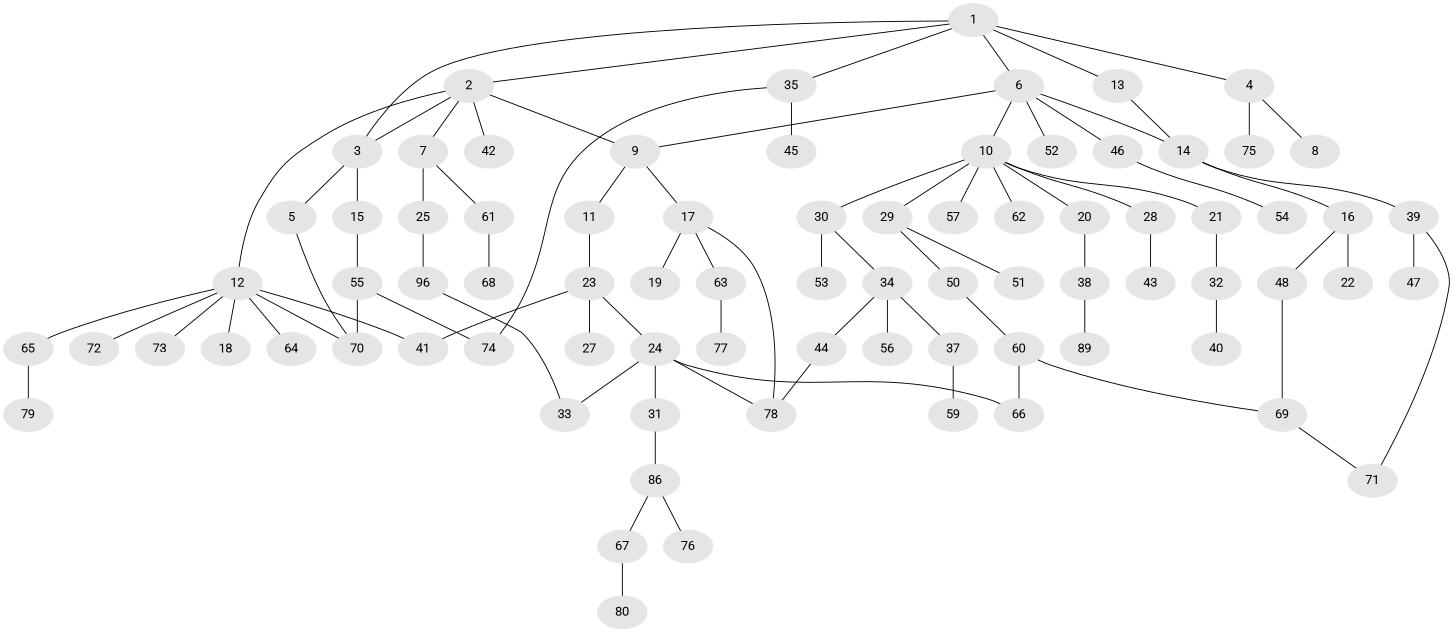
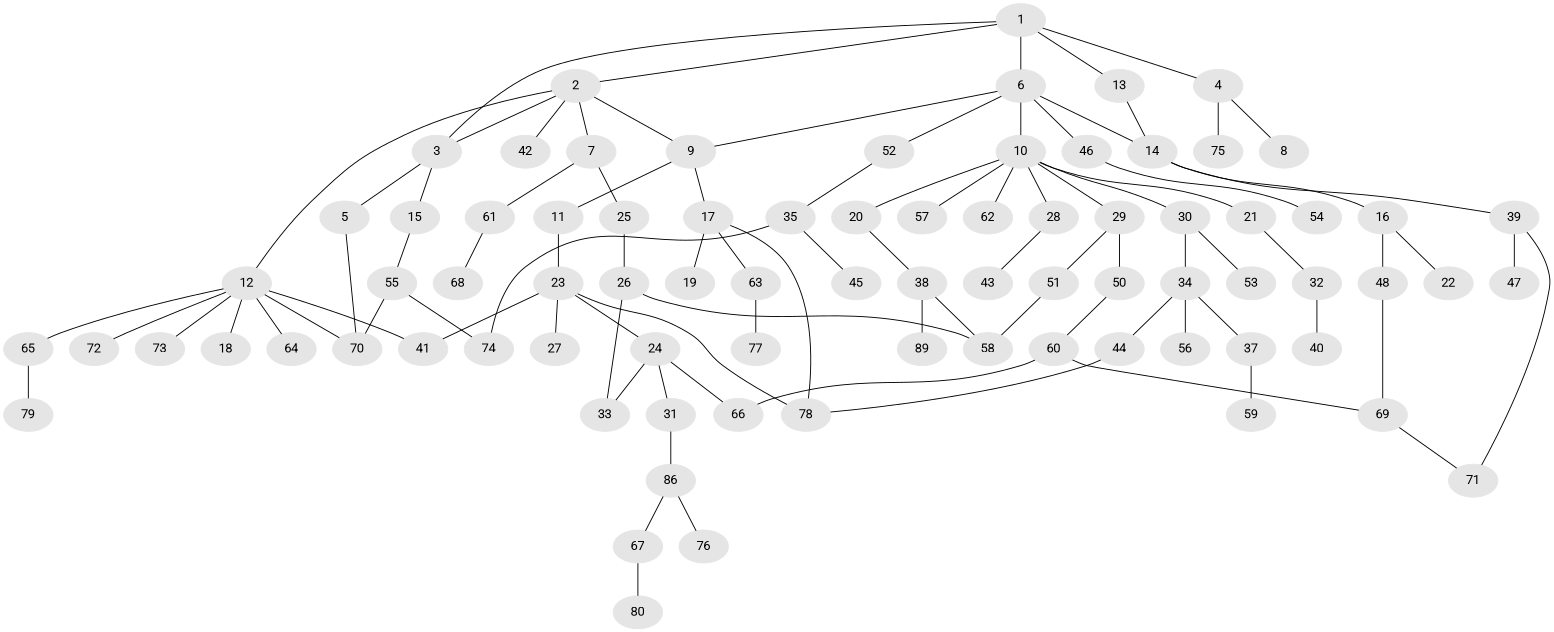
  graph {
    fontname=Roboto
    node [color=gray90 fontname=Roboto style=filled]
    edge [fontname=Roboto]
    1
    2
    3
    4
    6
    13
    35
    7
    9
    12
    42
    5
    15
    8
    75
    10
    14
    46
    52
    45
    74
    25
    61
    11
    17
    70
    18
    41
    64
    65
    72
    73
    55
    20
    21
    28
    29
    30
    57
    62
    16
    39
    54
-   26 [label=96]
+   26
    68
    23
    19
    63
    78
    38
    32
    43
    50
    51
    34
    53
    24
    27
    79
    22
    48
    47
    71
    69
    77
+   58
    n67 [label=89]
    40
    31
    33
    66
    n72 [label=86]
    60
    37
    44
    56
    67
    76
    59
    80
    1 -- 2
    1 -- 3
    1 -- 4
    1 -- 6
    1 -- 13
-   1 -- 35
+   52 -- 35
    2 -- 3
    2 -- 7
    2 -- 9
    2 -- 12
    2 -- 42
    3 -- 5
    3 -- 15
    4 -- 8
    4 -- 75
    6 -- 9
    6 -- 10
    6 -- 14
    6 -- 46
    6 -- 52
    13 -- 14
    35 -- 45
    35 -- 74
    7 -- 25
    7 -- 61
    9 -- 11
    9 -- 17
    12 -- 70
    12 -- 18
    12 -- 41
    12 -- 64
    12 -- 65
    12 -- 72
    12 -- 73
    5 -- 70
    15 -- 55
    10 -- 20
    10 -- 21
    10 -- 28
    10 -- 29
    10 -- 30
    10 -- 57
    10 -- 62
    14 -- 16
    14 -- 39
    46 -- 54
    25 -- 26
    61 -- 68
    11 -- 23
    17 -- 19
    17 -- 63
    17 -- 78
    65 -- 79
    55 -- 74
    55 -- 70
    20 -- 38
    21 -- 32
    28 -- 43
    29 -- 50
    29 -- 51
    30 -- 34
    30 -- 53
    16 -- 22
    16 -- 48
    39 -- 47
    39 -- 71
+   26 -- 58
    26 -- 33
    23 -- 41
    23 -- 24
    23 -- 27
    63 -- 77
+   38 -- 58
    38 -- n67
    32 -- 40
    50 -- 60
+   51 -- 58
    34 -- 37
    34 -- 44
    34 -- 56
-   24 -- 78
+   23 -- 78
    24 -- 31
    24 -- 33
    24 -- 66
    48 -- 69
    69 -- 71
    31 -- n72
    n72 -- 67
    n72 -- 76
    60 -- 69
    60 -- 66
    37 -- 59
    44 -- 78
    67 -- 80
  }
